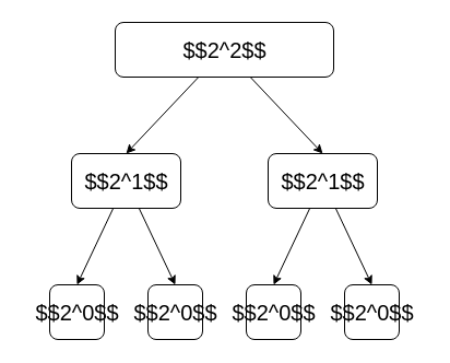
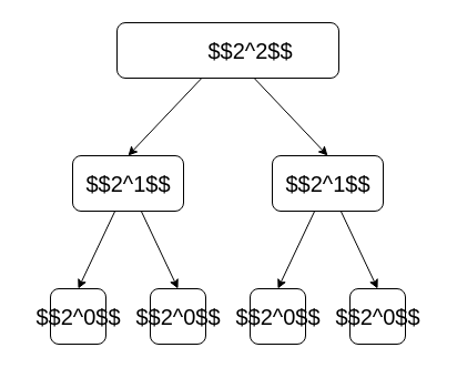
  <mxCell id="0" />
  <mxCell id="1" parent="0" />
  <mxCell id="2" style="edgeStyle=none;rounded=0;orthogonalLoop=1;jettySize=auto;html=1;entryX=0.5;entryY=0;entryDx=0;entryDy=0;" edge="1" parent="1" source="3" target="6"><mxGeometry relative="1" as="geometry" /></mxCell>
  <mxCell id="3" value="" style="rounded=1;whiteSpace=wrap;html=1;" vertex="1" parent="1"><mxGeometry x="105" y="20" width="200" height="50" as="geometry" /></mxCell>
  <mxCell id="4" style="edgeStyle=none;rounded=0;orthogonalLoop=1;jettySize=auto;html=1;entryX=0.5;entryY=0;entryDx=0;entryDy=0;" edge="1" parent="1" source="6" target="9"><mxGeometry relative="1" as="geometry" /></mxCell>
  <mxCell id="5" style="edgeStyle=none;rounded=0;orthogonalLoop=1;jettySize=auto;html=1;entryX=0.5;entryY=0;entryDx=0;entryDy=0;" edge="1" parent="1" source="6" target="10"><mxGeometry relative="1" as="geometry" /></mxCell>
  <mxCell id="6" value="" style="rounded=1;whiteSpace=wrap;html=1;" vertex="1" parent="1"><mxGeometry x="245" y="140" width="100" height="50" as="geometry" /></mxCell>
  <mxCell id="7" value="" style="rounded=1;whiteSpace=wrap;html=1;" vertex="1" parent="1"><mxGeometry x="45" y="260" width="50" height="50" as="geometry" /></mxCell>
  <mxCell id="8" value="" style="rounded=1;whiteSpace=wrap;html=1;" vertex="1" parent="1"><mxGeometry x="135" y="260" width="50" height="50" as="geometry" /></mxCell>
  <mxCell id="9" value="" style="rounded=1;whiteSpace=wrap;html=1;" vertex="1" parent="1"><mxGeometry x="225" y="260" width="50" height="50" as="geometry" /></mxCell>
  <mxCell id="10" value="" style="rounded=1;whiteSpace=wrap;html=1;" vertex="1" parent="1"><mxGeometry x="315" y="260" width="50" height="50" as="geometry" /></mxCell>
  <mxCell id="11" style="rounded=0;orthogonalLoop=1;jettySize=auto;html=1;entryX=0.5;entryY=0;entryDx=0;entryDy=0;" edge="1" parent="1" source="13" target="7"><mxGeometry relative="1" as="geometry" /></mxCell>
  <mxCell id="12" style="rounded=0;orthogonalLoop=1;jettySize=auto;html=1;entryX=0.5;entryY=0;entryDx=0;entryDy=0;" edge="1" parent="1" source="13" target="8"><mxGeometry relative="1" as="geometry" /></mxCell>
  <mxCell id="13" value="" style="rounded=1;whiteSpace=wrap;html=1;" vertex="1" parent="1"><mxGeometry x="65" y="140" width="100" height="50" as="geometry" /></mxCell>
  <mxCell id="14" style="edgeStyle=none;rounded=0;orthogonalLoop=1;jettySize=auto;html=1;" edge="1" parent="1" source="3"><mxGeometry relative="1" as="geometry"><mxPoint x="115" y="140" as="targetPoint" /></mxGeometry></mxCell>
- <mxCell id="15" value="$$2^2$$" style="text;html=1;align=center;verticalAlign=middle;resizable=0;points=[];autosize=1;strokeColor=none;fillColor=none;fontSize=20;" vertex="1" parent="1"><mxGeometry x="155" y="25" width="100" height="40" as="geometry" /></mxCell>
+ <mxCell id="15" value="$$2^2$$" style="text;html=1;align=center;verticalAlign=middle;resizable=0;points=[];autosize=1;strokeColor=none;fillColor=none;fontSize=20;" vertex="1" parent="1"><mxGeometry x="175" y="25" width="100" height="40" as="geometry" /></mxCell>
  <mxCell id="16" value="$$2^1$$" style="text;html=1;align=center;verticalAlign=middle;resizable=0;points=[];autosize=1;strokeColor=none;fillColor=none;fontSize=20;" vertex="1" parent="1"><mxGeometry x="65" y="145" width="100" height="40" as="geometry" /></mxCell>
  <mxCell id="17" value="$$2^1$$" style="text;html=1;align=center;verticalAlign=middle;resizable=0;points=[];autosize=1;strokeColor=none;fillColor=none;fontSize=20;" vertex="1" parent="1"><mxGeometry x="245" y="145" width="100" height="40" as="geometry" /></mxCell>
  <mxCell id="18" value="$$2^0$$" style="text;html=1;align=center;verticalAlign=middle;resizable=0;points=[];autosize=1;strokeColor=none;fillColor=none;fontSize=20;" vertex="1" parent="1"><mxGeometry x="20" y="265" width="100" height="40" as="geometry" /></mxCell>
  <mxCell id="19" value="$$2^0$$" style="text;html=1;align=center;verticalAlign=middle;resizable=0;points=[];autosize=1;strokeColor=none;fillColor=none;fontSize=20;" vertex="1" parent="1"><mxGeometry x="110" y="265" width="100" height="40" as="geometry" /></mxCell>
  <mxCell id="20" value="$$2^0$$" style="text;html=1;align=center;verticalAlign=middle;resizable=0;points=[];autosize=1;strokeColor=none;fillColor=none;fontSize=20;" vertex="1" parent="1"><mxGeometry x="200" y="265" width="100" height="40" as="geometry" /></mxCell>
  <mxCell id="21" value="$$2^0$$" style="text;html=1;align=center;verticalAlign=middle;resizable=0;points=[];autosize=1;strokeColor=none;fillColor=none;fontSize=20;" vertex="1" parent="1"><mxGeometry x="290" y="265" width="100" height="40" as="geometry" /></mxCell>
